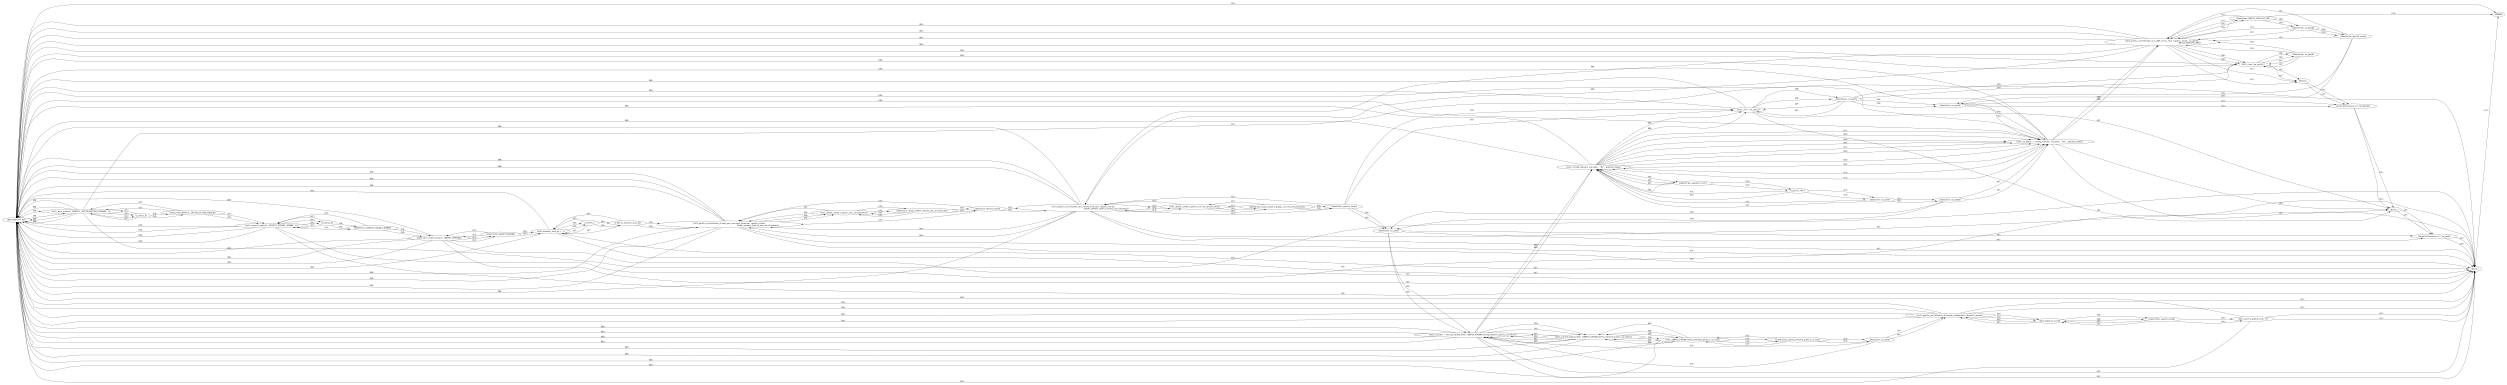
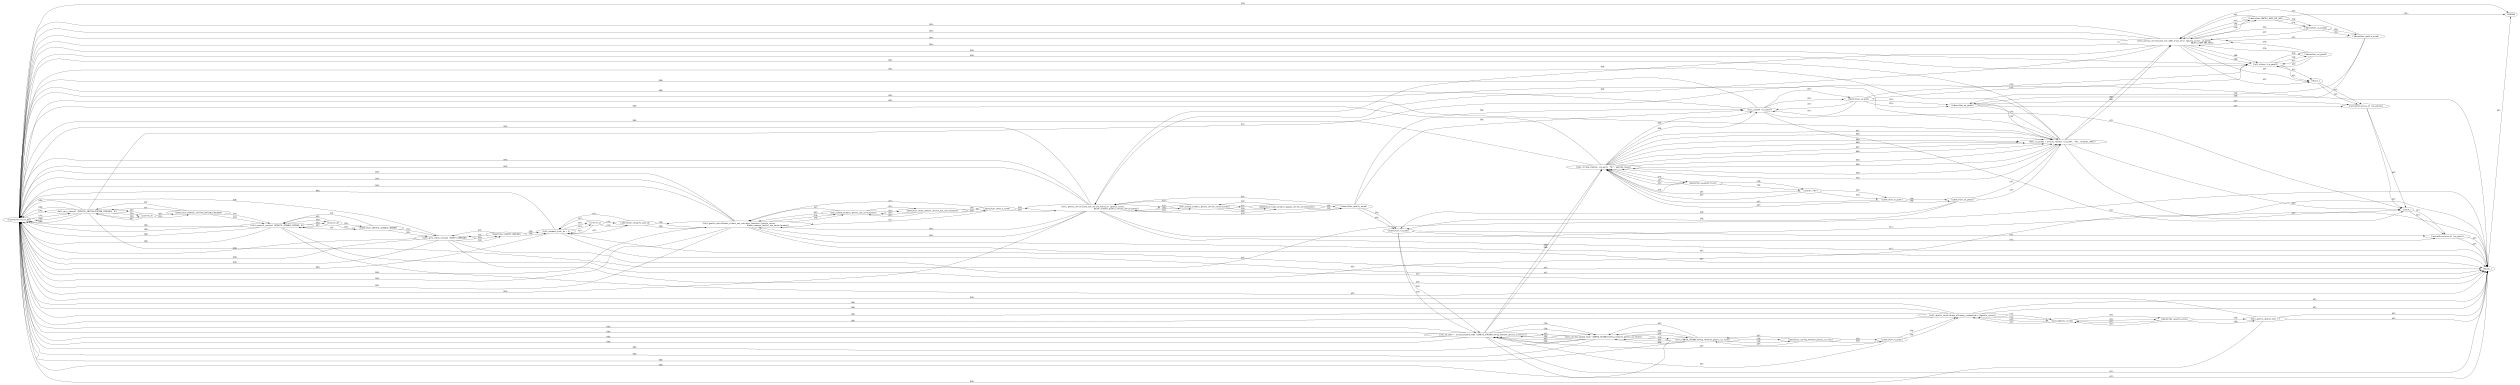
  digraph {
    fontname="JetBrains Mono"
    rankdir=LR
    node [fontname="JetBrains Mono"]
    edge [fontname="JetBrains Mono"]
-   n1 [label="(MethodReturn,RET)"]
+   n1 [label="(ControlStructure,RET)"]
    n2 [label="(Call,gcry_control (GCRYCTL_INITIALIZATION_FINISHED, 0))"]
    1000100
    n4 [label="(Block,)"]
    n5 [label="(Literal,0)"]
    n6 [label="(ControlStructure,if (ca_path))"]
    n7 [label="(Identifier,ca_path)"]
    n8 [label="(Call,ca_path = string_expand_home (CONFIG_STRING(config_network_gnutls_ca_file)))"]
    n9 [label="(Call,string_replace (ca_path, \"%h\", weechat_home))"]
    n10 [label="(Call,string_expand_home (CONFIG_STRING(config_network_gnutls_ca_file)))"]
    n11 [label="(Block,)"]
    n12 [label="(Identifier,weechat_trust)"]
    n13 [label="(Call,ca_path2 = string_replace (ca_path, \"%h\", weechat_home))"]
-   n14 [label="(Call,free (ca_path))"]
+   n14 [label="(Call,expand (ca_path))"]
    n15 [label="(Literal,\"%h\")"]
    n16 [label="(Call,gnutls_certificate_set_x509_trust_file (gnutls_xcred, ca_path2,\n                                                    GNUTLS_X509_FMT_PEM))"]
    n17 [label="(Identifier,ca_path)"]
    n18 [label="(Identifier,ca_path)"]
    n19 [label="(Identifier,ca_path2)"]
    n20 [label="(Block,)"]
    n21 [label="(Identifier,GNUTLS_X509_FMT_PEM)"]
-   n22 [label="(Call,free (ca_path2))"]
+   n22 [label="(Call,client (ca_path2))"]
    n23 [label="(Call,gnutls_certificate_set_verify_function (gnutls_xcred,\n                                            &hook_connect_gnutls_verify_certificates))"]
    n24 [label="(Identifier,ca_path2)"]
    n25 [label="(ControlStructure,if (ca_path2))"]
    n26 [label="(Identifier,ca_path2)"]
    n27 [label="(Identifier,ca_path2)"]
    n28 [label="(Call,&hook_connect_gnutls_verify_certificates)"]
    n29 [label="(Call,gnutls_certificate_client_set_retrieve_function (gnutls_xcred,\n                                                      &hook_connect_gnutls_set_certificates))"]
    n30 [label="(Identifier,gnutls_xcred)"]
    n31 [label="(Identifier,hook_connect_global_verify_certificates)"]
    n32 [label="(Call,&hook_connect_gnutls_set_certificates)"]
    n33 [label="(Identifier,gnutls_xcred)"]
    n34 [label="(Identifier,hook_connect_gnutls_set_certificates)"]
    n35 [label="(Identifier,gnutls_xcred)"]
    n36 [label="(Literal,1)"]
    n37 [label="(Call,network_init_ok = 1)"]
-   n38 [label="(Literal,network_init_ok)"]
+   n38 [label="(Identifier,network_init_ok)"]
    n39 [label="(Identifier,GCRYPT_VERSION)"]
    n40 [label="(Call,gcry_check_version (GCRYPT_VERSION))"]
    n41 [label="(Identifier,GCRYCTL_DISABLE_SECMEM)"]
    n42 [label="(Call,control_control (GCRYCTL_DISABLE_SECMEM, 0))"]
    n43 [label="(Literal,0)"]
    n44 [label="(Identifier,GCRYCTL_INITIALIZATION_FINISHED)"]
    n45 [label="(Call,gnutls_global_init ())"]
    n46 [label="(Call,gnutls_certificate_allocate_credentials (&gnutls_xcred))"]
    n47 [label="(Call,&gnutls_xcred)"]
    n48 [label="(Identifier,gnutls_xcred)"]
    n49 [label="(Call,CONFIG_STRING(config_network_gnutls_ca_file))"]
    n50 [label="(Identifier,config_network_gnutls_ca_file)"]
    n51 [label="(Identifier,ca_path)"]
    n1 -> n2 [label="CFG: "]
    n1 -> n2 [label="CFG: "]
    n1 -> 1000100 [label="CFG: "]
    n2 -> n1 [label="DDG: "]
    n2 -> n1 [label="DDG: "]
    n2 -> n1 [label="DDG: "]
    n2 -> n1 [label="DDG: "]
    n2 -> n4 [label="AST: "]
    n2 -> n4 [label="AST: "]
    n2 -> n5 [label="CFG: "]
    n2 -> n5 [label="CFG: "]
    n4 -> 1000100 [label="AST: "]
    n5 -> n2 [label="AST: "]
    n5 -> n2 [label="AST: "]
    n5 -> n44 [label="CFG: "]
    n5 -> n44 [label="CFG: "]
    n6 -> n4 [label="AST: "]
    n6 -> n4 [label="AST: "]
    n7 -> n6 [label="AST: "]
    n7 -> n6 [label="AST: "]
    n7 -> n8 [label="CFG: "]
    n7 -> n8 [label="CFG: "]
    n8 -> n1 [label="DDG: "]
    n8 -> n1 [label="DDG: "]
    n8 -> n1 [label="DDG: "]
    n8 -> n1 [label="DDG: "]
    n8 -> n4 [label="AST: "]
    n8 -> n4 [label="AST: "]
    n8 -> n9 [label="DDG: "]
    n8 -> n9 [label="DDG: "]
    n8 -> n10 [label="CFG: "]
    n8 -> n10 [label="CFG: "]
    n9 -> n1 [label="DDG: "]
    n9 -> n1 [label="DDG: "]
    n9 -> n12 [label="CFG: "]
    n9 -> n12 [label="CFG: "]
    n9 -> n13 [label="AST: "]
    n9 -> n13 [label="DDG: "]
    n9 -> n13 [label="DDG: "]
    n9 -> n13 [label="DDG: "]
    n9 -> n13 [label="AST: "]
    n9 -> n13 [label="DDG: "]
    n9 -> n13 [label="DDG: "]
    n9 -> n13 [label="DDG: "]
    n9 -> n14 [label="DDG: "]
    n9 -> n14 [label="DDG: "]
    n10 -> n1 [label="DDG: "]
    n10 -> n1 [label="DDG: "]
    n10 -> n8 [label="AST: "]
    n10 -> n8 [label="DDG: "]
    n10 -> n8 [label="AST: "]
    n10 -> n8 [label="DDG: "]
    n10 -> n49 [label="CFG: "]
    n10 -> n49 [label="CFG: "]
    n11 -> n6 [label="AST: "]
    n11 -> n6 [label="AST: "]
    n12 -> n9 [label="AST: "]
    n12 -> n9 [label="AST: "]
    n12 -> n15 [label="CFG: "]
    n12 -> n15 [label="CFG: "]
    n13 -> n1 [label="DDG: "]
    n13 -> n1 [label="DDG: "]
    n13 -> n1 [label="DDG: "]
    n13 -> n1 [label="DDG: "]
    n13 -> n9 [label="CFG: "]
    n13 -> n9 [label="CFG: "]
    n13 -> n11 [label="AST: "]
    n13 -> n11 [label="AST: "]
    n13 -> n16 [label="DDG: "]
    n13 -> n16 [label="DDG: "]
    n14 -> n1 [label="DDG: "]
    n14 -> n1 [label="DDG: "]
    n14 -> n11 [label="AST: "]
    n14 -> n11 [label="AST: "]
    n14 -> n17 [label="CFG: "]
    n14 -> n17 [label="CFG: "]
    n15 -> n9 [label="AST: "]
    n15 -> n9 [label="AST: "]
    n15 -> n18 [label="CFG: "]
    n15 -> n18 [label="CFG: "]
    n16 -> n1 [label="DDG: "]
    n16 -> n1 [label="DDG: "]
    n16 -> n1 [label="DDG: "]
    n16 -> n1 [label="DDG: "]
    n16 -> n20 [label="AST: "]
    n16 -> n20 [label="AST: "]
    n16 -> n21 [label="CFG: "]
    n16 -> n21 [label="CFG: "]
    n16 -> n22 [label="DDG: "]
    n16 -> n22 [label="DDG: "]
    n16 -> n23 [label="DDG: "]
    n16 -> n23 [label="DDG: "]
    n17 -> n14 [label="AST: "]
    n17 -> n14 [label="AST: "]
    n17 -> n22 [label="CFG: "]
    n17 -> n22 [label="CFG: "]
    n17 -> n24 [label="CFG: "]
    n17 -> n24 [label="CFG: "]
    n18 -> n9 [label="AST: "]
    n18 -> n9 [label="AST: "]
    n18 -> n19 [label="CFG: "]
    n18 -> n19 [label="CFG: "]
    n19 -> n7 [label="CFG: "]
    n19 -> n7 [label="CFG: "]
    n19 -> n13 [label="AST: "]
    n19 -> n13 [label="AST: "]
    n20 -> n25 [label="AST: "]
    n20 -> n25 [label="AST: "]
    n21 -> 1000100 [label="CFG: "]
    n21 -> n16 [label="AST: "]
    n21 -> n16 [label="AST: "]
    n21 -> n26 [label="CFG: "]
    n21 -> n26 [label="CFG: "]
    n22 -> n1 [label="DDG: "]
    n22 -> n1 [label="DDG: "]
    n22 -> n20 [label="AST: "]
    n22 -> n20 [label="AST: "]
    n22 -> n27 [label="CFG: "]
    n22 -> n27 [label="CFG: "]
    n23 -> n1 [label="DDG: "]
    n23 -> n1 [label="DDG: "]
    n23 -> n1 [label="DDG: "]
    n23 -> n1 [label="DDG: "]
    n23 -> n4 [label="AST: "]
    n23 -> n4 [label="AST: "]
    n23 -> n28 [label="CFG: "]
    n23 -> n28 [label="CFG: "]
    n23 -> n29 [label="DDG: "]
    n23 -> n29 [label="DDG: "]
    n24 -> n13 [label="CFG: "]
    n24 -> n13 [label="CFG: "]
    n24 -> n25 [label="AST: "]
    n24 -> n25 [label="AST: "]
    n25 -> n11 [label="AST: "]
    n25 -> n11 [label="AST: "]
    n26 -> n16 [label="AST: "]
    n26 -> n16 [label="AST: "]
    n26 -> n30 [label="CFG: "]
    n26 -> n30 [label="CFG: "]
    n27 -> n16 [label="CFG: "]
    n27 -> n16 [label="CFG: "]
    n27 -> n22 [label="AST: "]
    n27 -> n22 [label="AST: "]
    n28 -> n23 [label="AST: "]
    n28 -> n23 [label="AST: "]
    n28 -> n31 [label="CFG: "]
    n28 -> n31 [label="CFG: "]
    n29 -> n1 [label="DDG: "]
    n29 -> n1 [label="DDG: "]
    n29 -> n1 [label="DDG: "]
    n29 -> n1 [label="DDG: "]
    n29 -> n1 [label="DDG: "]
    n29 -> n1 [label="DDG: "]
    n29 -> n4 [label="AST: "]
    n29 -> n4 [label="AST: "]
    n29 -> n32 [label="CFG: "]
    n29 -> n32 [label="CFG: "]
    n30 -> n16 [label="AST: "]
    n30 -> n16 [label="AST: "]
    n30 -> n24 [label="CFG: "]
    n30 -> n24 [label="CFG: "]
    n31 -> n28 [label="AST: "]
    n31 -> n28 [label="AST: "]
    n31 -> n33 [label="CFG: "]
    n31 -> n33 [label="CFG: "]
    n32 -> n29 [label="AST: "]
    n32 -> n29 [label="AST: "]
    n32 -> n34 [label="CFG: "]
    n32 -> n34 [label="CFG: "]
    n33 -> n7 [label="CFG: "]
    n33 -> n7 [label="CFG: "]
    n33 -> n14 [label="CFG: "]
    n33 -> n14 [label="CFG: "]
    n33 -> n23 [label="AST: "]
    n33 -> n23 [label="AST: "]
    n34 -> n32 [label="AST: "]
    n34 -> n32 [label="AST: "]
    n34 -> n35 [label="CFG: "]
    n34 -> n35 [label="CFG: "]
    n35 -> n23 [label="CFG: "]
    n35 -> n23 [label="CFG: "]
    n35 -> n29 [label="AST: "]
    n35 -> n29 [label="AST: "]
    n36 -> n37 [label="AST: "]
    n36 -> n37 [label="AST: "]
    n36 -> n38 [label="CFG: "]
    n36 -> n38 [label="CFG: "]
    n37 -> n1 [label="DDG: "]
    n37 -> n1 [label="DDG: "]
    n37 -> n4 [label="AST: "]
    n37 -> n4 [label="AST: "]
    n37 -> n36 [label="CFG: "]
    n37 -> n36 [label="CFG: "]
    n38 -> n29 [label="CFG: "]
    n38 -> n29 [label="CFG: "]
    n38 -> n37 [label="AST: "]
    n38 -> n37 [label="AST: "]
    n39 -> n37 [label="CFG: "]
    n39 -> n37 [label="CFG: "]
    n39 -> n40 [label="AST: "]
    n39 -> n40 [label="AST: "]
    n40 -> n1 [label="DDG: "]
    n40 -> n1 [label="DDG: "]
    n40 -> n1 [label="DDG: "]
    n40 -> n1 [label="DDG: "]
    n40 -> n4 [label="AST: "]
    n40 -> n4 [label="AST: "]
    n40 -> n39 [label="CFG: "]
    n40 -> n39 [label="CFG: "]
    n41 -> n40 [label="CFG: "]
    n41 -> n40 [label="CFG: "]
    n41 -> n42 [label="AST: "]
    n41 -> n42 [label="AST: "]
    n42 -> n1 [label="DDG: "]
    n42 -> n1 [label="DDG: "]
    n42 -> n1 [label="DDG: "]
    n42 -> n1 [label="DDG: "]
    n42 -> n4 [label="AST: "]
    n42 -> n4 [label="AST: "]
    n42 -> n43 [label="CFG: "]
    n42 -> n43 [label="CFG: "]
    n43 -> n41 [label="CFG: "]
    n43 -> n41 [label="CFG: "]
    n43 -> n42 [label="AST: "]
    n43 -> n42 [label="AST: "]
    n44 -> n2 [label="AST: "]
    n44 -> n2 [label="AST: "]
    n44 -> n42 [label="CFG: "]
    n44 -> n42 [label="CFG: "]
    n45 -> n1 [label="DDG: "]
    n45 -> n1 [label="DDG: "]
    n45 -> n4 [label="AST: "]
    n45 -> n4 [label="AST: "]
    n46 -> n1 [label="DDG: "]
    n46 -> n1 [label="DDG: "]
    n46 -> n1 [label="DDG: "]
    n46 -> n1 [label="DDG: "]
    n46 -> n4 [label="AST: "]
    n46 -> n4 [label="AST: "]
    n46 -> n47 [label="CFG: "]
    n46 -> n47 [label="CFG: "]
    n47 -> n46 [label="AST: "]
    n47 -> n46 [label="AST: "]
    n47 -> n48 [label="CFG: "]
    n47 -> n48 [label="CFG: "]
    n48 -> n45 [label="CFG: "]
    n48 -> n45 [label="CFG: "]
    n48 -> n47 [label="AST: "]
    n48 -> n47 [label="AST: "]
    n49 -> n1 [label="DDG: "]
    n49 -> n1 [label="DDG: "]
    n49 -> n10 [label="AST: "]
    n49 -> n10 [label="DDG: "]
    n49 -> n10 [label="AST: "]
    n49 -> n10 [label="DDG: "]
    n49 -> n50 [label="CFG: "]
    n49 -> n50 [label="CFG: "]
    n50 -> n49 [label="AST: "]
    n50 -> n49 [label="AST: "]
    n50 -> n51 [label="CFG: "]
    n50 -> n51 [label="CFG: "]
    n51 -> n8 [label="AST: "]
    n51 -> n8 [label="AST: "]
    n51 -> n46 [label="CFG: "]
    n51 -> n46 [label="CFG: "]
  }
